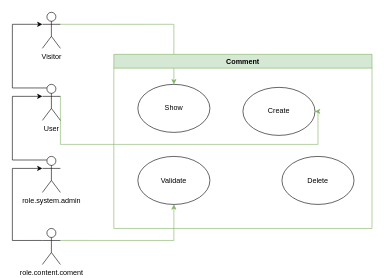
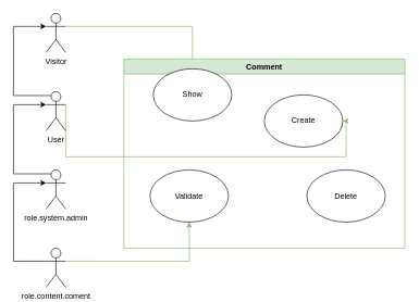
  <mxCell id="0" />
  <mxCell id="1" parent="0" />
  <mxCell id="2" style="edgeStyle=orthogonalEdgeStyle;rounded=0;orthogonalLoop=1;jettySize=auto;html=1;exitX=1;exitY=0.333;exitDx=0;exitDy=0;exitPerimeter=0;entryX=0.5;entryY=0;entryDx=0;entryDy=0;fillColor=#d5e8d4;strokeColor=#82b366;" edge="1" parent="1" source="3" target="13"><mxGeometry relative="1" as="geometry" /></mxCell>
  <mxCell id="3" value="Visitor" style="shape=umlActor;verticalLabelPosition=bottom;verticalAlign=top;html=1;outlineConnect=0;" vertex="1" parent="1"><mxGeometry x="70" y="20" width="30" height="60" as="geometry" /></mxCell>
  <mxCell id="4" style="edgeStyle=orthogonalEdgeStyle;rounded=0;orthogonalLoop=1;jettySize=auto;html=1;exitX=0.25;exitY=0.1;exitDx=0;exitDy=0;exitPerimeter=0;entryX=0;entryY=0.333;entryDx=0;entryDy=0;entryPerimeter=0;" edge="1" parent="1" source="6" target="3"><mxGeometry relative="1" as="geometry"><Array as="points"><mxPoint x="20" y="146" /><mxPoint x="20" y="40" /></Array></mxGeometry></mxCell>
  <mxCell id="5" style="edgeStyle=orthogonalEdgeStyle;rounded=0;orthogonalLoop=1;jettySize=auto;html=1;exitX=1;exitY=0.333;exitDx=0;exitDy=0;exitPerimeter=0;fillColor=#d5e8d4;strokeColor=#82b366;" edge="1" parent="1" source="6" target="14"><mxGeometry relative="1" as="geometry"><Array as="points"><mxPoint x="100" y="240" /><mxPoint x="529" y="240" /></Array></mxGeometry></mxCell>
  <mxCell id="6" value="User" style="shape=umlActor;verticalLabelPosition=bottom;verticalAlign=top;html=1;outlineConnect=0;" vertex="1" parent="1"><mxGeometry x="70" y="140" width="30" height="60" as="geometry" /></mxCell>
  <mxCell id="7" style="edgeStyle=orthogonalEdgeStyle;rounded=0;orthogonalLoop=1;jettySize=auto;html=1;exitX=0.25;exitY=0.1;exitDx=0;exitDy=0;exitPerimeter=0;entryX=0;entryY=0.333;entryDx=0;entryDy=0;entryPerimeter=0;" edge="1" parent="1" source="8" target="6"><mxGeometry relative="1" as="geometry"><Array as="points"><mxPoint x="20" y="266" /><mxPoint x="20" y="160" /></Array></mxGeometry></mxCell>
  <mxCell id="8" value="role.system.admin" style="shape=umlActor;verticalLabelPosition=bottom;verticalAlign=top;html=1;outlineConnect=0;" vertex="1" parent="1"><mxGeometry x="70" y="260" width="30" height="60" as="geometry" /></mxCell>
  <mxCell id="9" style="edgeStyle=orthogonalEdgeStyle;rounded=0;orthogonalLoop=1;jettySize=auto;html=1;exitX=0;exitY=0.333;exitDx=0;exitDy=0;exitPerimeter=0;entryX=0;entryY=0.333;entryDx=0;entryDy=0;entryPerimeter=0;" edge="1" parent="1" source="11" target="8"><mxGeometry relative="1" as="geometry"><Array as="points"><mxPoint x="20" y="400" /><mxPoint x="20" y="280" /></Array></mxGeometry></mxCell>
  <mxCell id="10" style="edgeStyle=orthogonalEdgeStyle;rounded=0;orthogonalLoop=1;jettySize=auto;html=1;exitX=1;exitY=0.333;exitDx=0;exitDy=0;exitPerimeter=0;entryX=0.5;entryY=1;entryDx=0;entryDy=0;fillColor=#d5e8d4;strokeColor=#82b366;" edge="1" parent="1" source="11" target="15"><mxGeometry relative="1" as="geometry" /></mxCell>
  <mxCell id="11" value="role.content.coment" style="shape=umlActor;verticalLabelPosition=bottom;verticalAlign=top;html=1;outlineConnect=0;" vertex="1" parent="1"><mxGeometry x="70" y="380" width="30" height="60" as="geometry" /></mxCell>
  <mxCell id="12" value="Comment" style="swimlane;fillColor=#d5e8d4;strokeColor=#82b366;" vertex="1" parent="1"><mxGeometry x="189" y="90" width="430" height="290" as="geometry" /></mxCell>
- <mxCell id="13" value="Show" style="ellipse;whiteSpace=wrap;html=1;" vertex="1" parent="12"><mxGeometry x="40" y="50" width="120" height="80" as="geometry" /></mxCell>
+ <mxCell id="13" value="Show" style="ellipse;whiteSpace=wrap;html=1;" vertex="1" parent="12"><mxGeometry x="45" y="15" width="120" height="80" as="geometry" /></mxCell>
  <mxCell id="14" value="Create" style="ellipse;whiteSpace=wrap;html=1;" vertex="1" parent="12"><mxGeometry x="215" y="55" width="120" height="80" as="geometry" /></mxCell>
  <mxCell id="15" value="Validate" style="ellipse;whiteSpace=wrap;html=1;" vertex="1" parent="12"><mxGeometry x="40" y="170" width="120" height="80" as="geometry" /></mxCell>
  <mxCell id="16" value="Delete" style="ellipse;whiteSpace=wrap;html=1;" vertex="1" parent="12"><mxGeometry x="280" y="170" width="120" height="80" as="geometry" /></mxCell>
